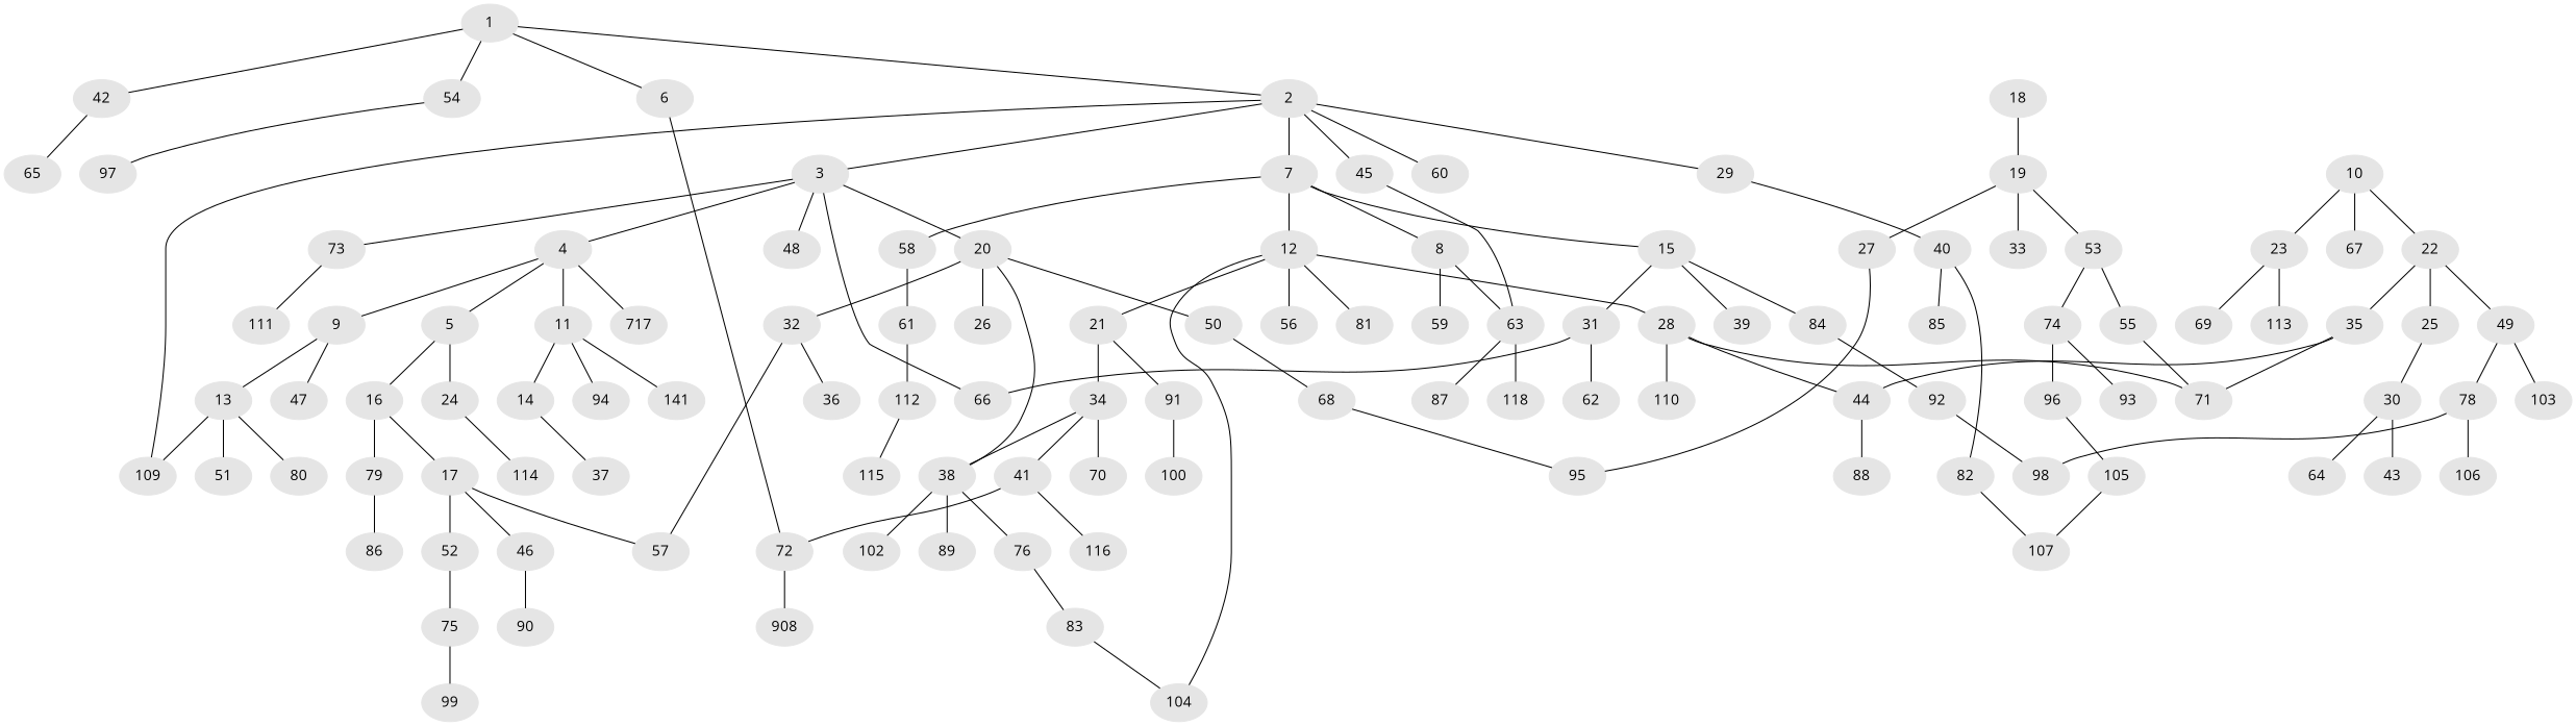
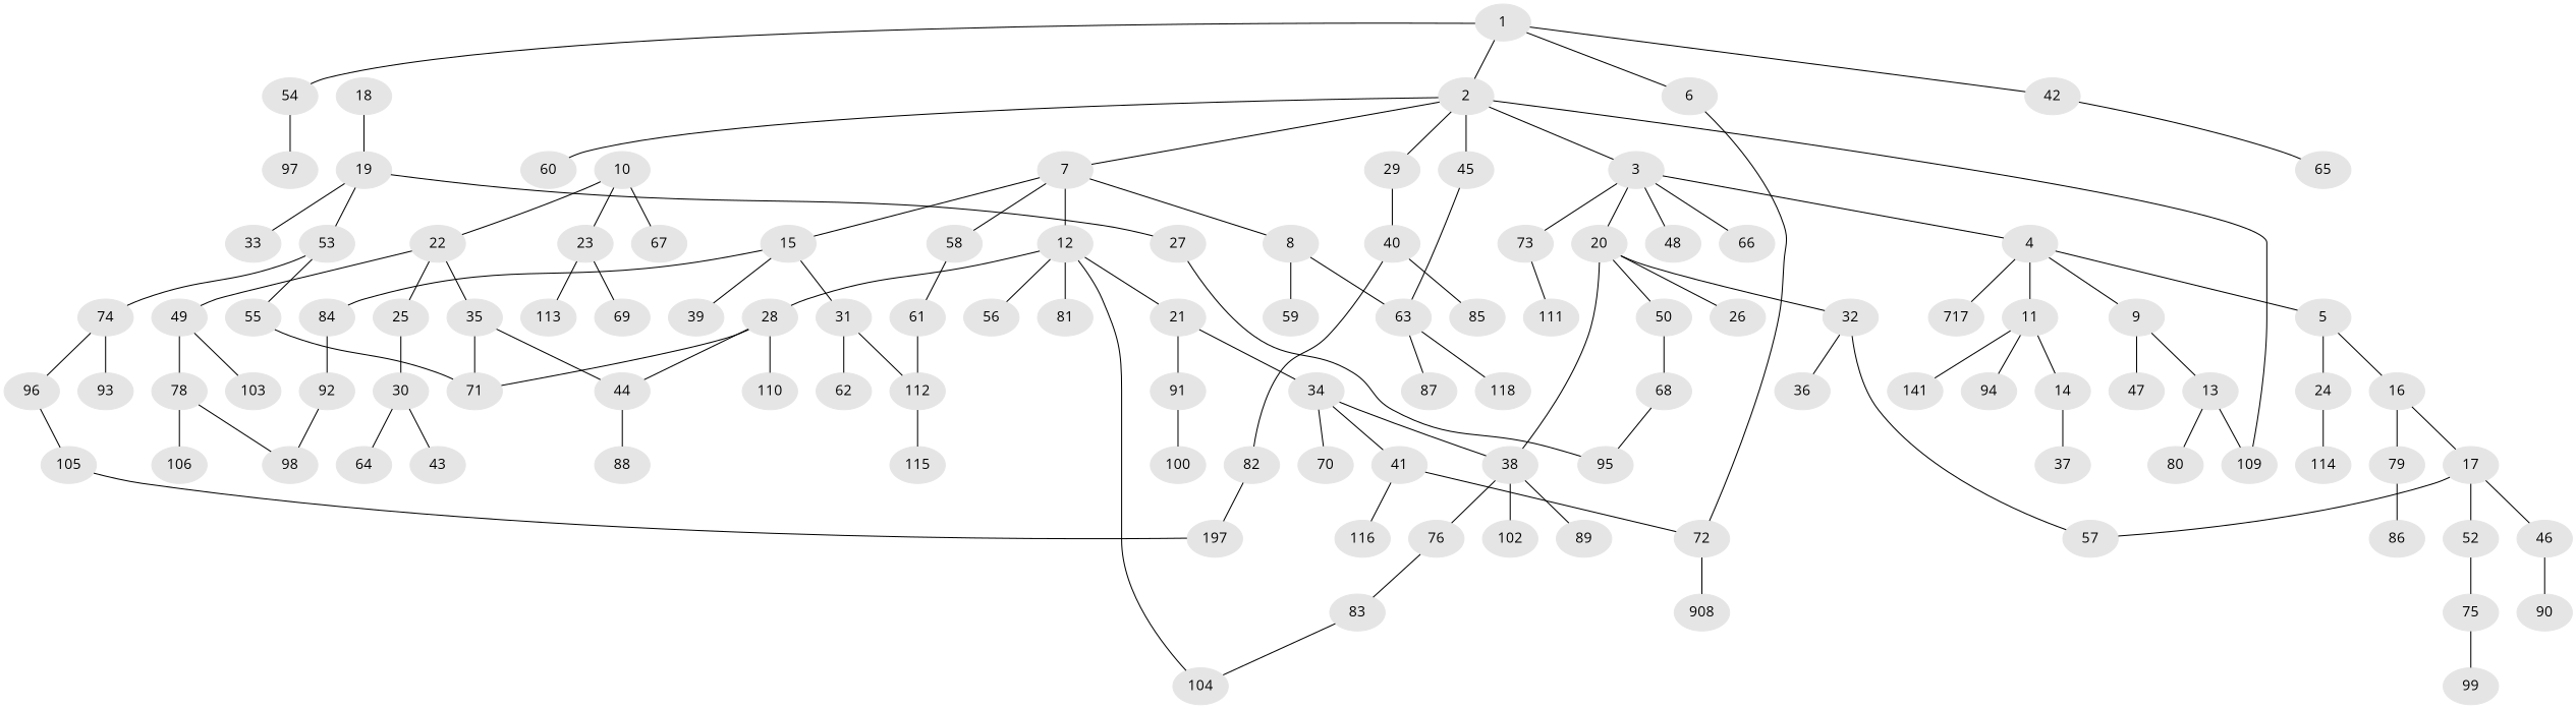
  graph {
    fontname="Open Sans"
    node [color=gray90 fontname="Open Sans" style=filled]
    edge [fontname="Open Sans"]
    1
    2
    6
    42
    54
    3
    7
    29
    45
    60
    109
    72
    65
    97
    4
    20
    48
    66
    73
    8
    12
    15
    58
    10
    22
    23
    67
    40
    63
    5
    9
    11
    n33 [label=717]
    26
    32
    38
    50
    111
    16
    24
    13
    47
    14
    94
    n45 [label=141]
    17
    79
    114
    n49 [label=908]
    59
    21
    28
    56
    81
    104
    31
    39
    84
    61
    87
    118
-   51
    80
    25
    35
    49
    69
    113
    37
    34
    91
    44
    71
    110
    62
    92
    46
    52
    57
    86
    18
    19
    90
    75
    27
    33
    53
    95
    55
    74
    36
    76
    89
    102
    68
    41
    70
    100
    30
    78
    103
    43
    64
    88
    82
    85
    116
    83
-   107
+   107 [label=197]
    98
    106
    99
    93
    96
    112
    115
    105
    1 -- 2
    1 -- 6
    1 -- 42
    1 -- 54
    2 -- 3
    2 -- 7
    2 -- 29
    2 -- 45
    2 -- 60
    2 -- 109
    6 -- 72
    42 -- 65
    54 -- 97
    3 -- 4
    3 -- 20
    3 -- 48
    3 -- 66
    3 -- 73
    7 -- 8
    7 -- 12
    7 -- 15
    7 -- 58
    29 -- 40
    45 -- 63
    72 -- n49
    4 -- 5
    4 -- 9
    4 -- 11
    4 -- n33
    20 -- 26
    20 -- 32
    20 -- 38
    20 -- 50
    73 -- 111
    8 -- 63
    8 -- 59
    12 -- 21
    12 -- 28
    12 -- 56
    12 -- 81
    12 -- 104
    15 -- 31
    15 -- 39
    15 -- 84
    58 -- 61
    10 -- 22
    10 -- 23
    10 -- 67
    22 -- 25
    22 -- 35
    22 -- 49
    23 -- 69
    23 -- 113
    40 -- 82
    40 -- 85
    63 -- 87
    63 -- 118
    5 -- 16
    5 -- 24
    9 -- 13
    9 -- 47
    11 -- 14
    11 -- 94
    11 -- n45
    32 -- 57
    32 -- 36
    38 -- 76
    38 -- 89
    38 -- 102
    50 -- 68
    16 -- 17
    16 -- 79
    24 -- 114
    13 -- 109
-   13 -- 51
    13 -- 80
    14 -- 37
    17 -- 46
    17 -- 52
    17 -- 57
    79 -- 86
    21 -- 34
    21 -- 91
    28 -- 44
    28 -- 71
    28 -- 110
-   31 -- 66
+   31 -- 112
    31 -- 62
    84 -- 92
    61 -- 112
    25 -- 30
    35 -- 44
    35 -- 71
    49 -- 78
    49 -- 103
    34 -- 38
    34 -- 41
    34 -- 70
    91 -- 100
    44 -- 88
    92 -- 98
    46 -- 90
    52 -- 75
    18 -- 19
    19 -- 27
    19 -- 33
    19 -- 53
    75 -- 99
    27 -- 95
    53 -- 55
    53 -- 74
    55 -- 71
    74 -- 93
    74 -- 96
    76 -- 83
    68 -- 95
    41 -- 72
    41 -- 116
    30 -- 43
    30 -- 64
    78 -- 98
    78 -- 106
    82 -- 107
    83 -- 104
    96 -- 105
    112 -- 115
    105 -- 107
  }
